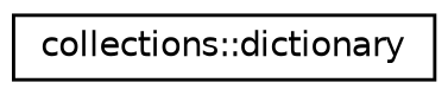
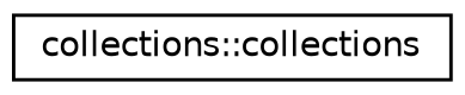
  digraph {
    rankdir=TB
-   n1 [color=black fillcolor=white fontname=Helvetica fontsize=10 height=0.2 label="collections::dictionary" shape=record style=filled width=0.4]
+   n1 [color=black fillcolor=white fontname=Helvetica fontsize=10 height=0.2 label="collections::collections" shape=record style=filled width=0.4]
  }
